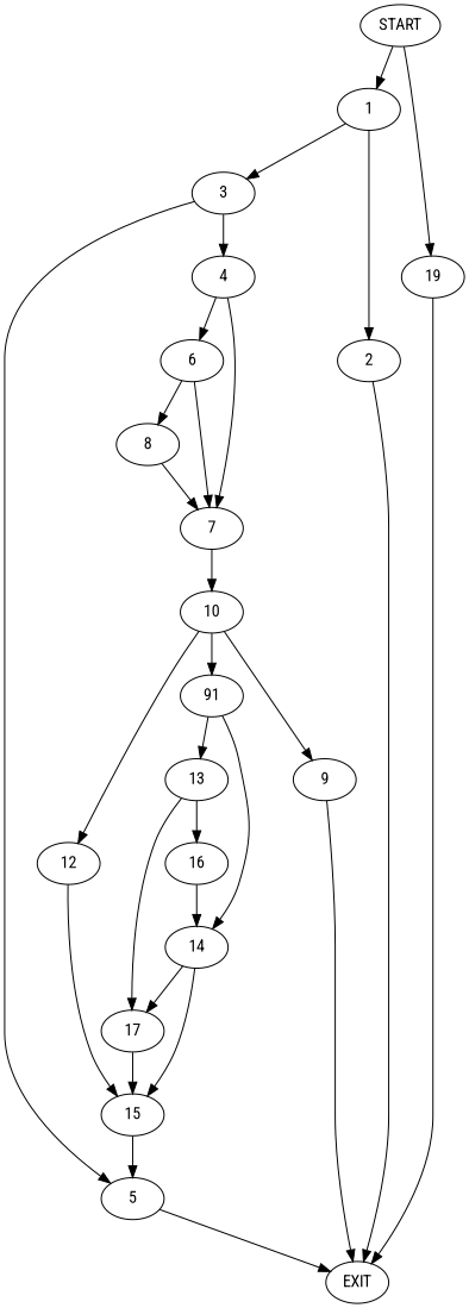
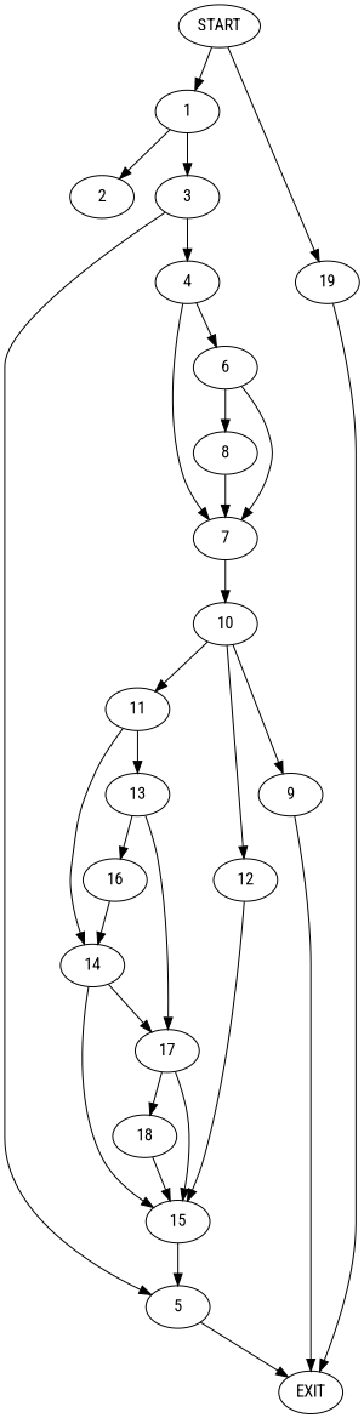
  digraph {
    fontname="Roboto Condensed"
    node [fontname="Roboto Condensed"]
    edge [fontname="Roboto Condensed"]
    n1 [label=START]
    1
    19
    2
    3
    n6 [label=EXIT]
    4
    5
    6
    7
    8
    10
    9
-   11 [label=91]
+   11
    12
    13
    14
    15
    16
    17
+   18
    n1 -> 1
    n1 -> 19
    1 -> 2
    1 -> 3
    19 -> n6
-   2 -> n6
    3 -> 4
    3 -> 5
    4 -> 6
    4 -> 7
    5 -> n6
    6 -> 7
    6 -> 8
    7 -> 10
    8 -> 7
    10 -> 9
    10 -> 11
    10 -> 12
    9 -> n6
    11 -> 13
    11 -> 14
    12 -> 15
    13 -> 16
    13 -> 17
    14 -> 15
    14 -> 17
    15 -> 5
    16 -> 14
    17 -> 15
+   17 -> 18
+   18 -> 15
  }
